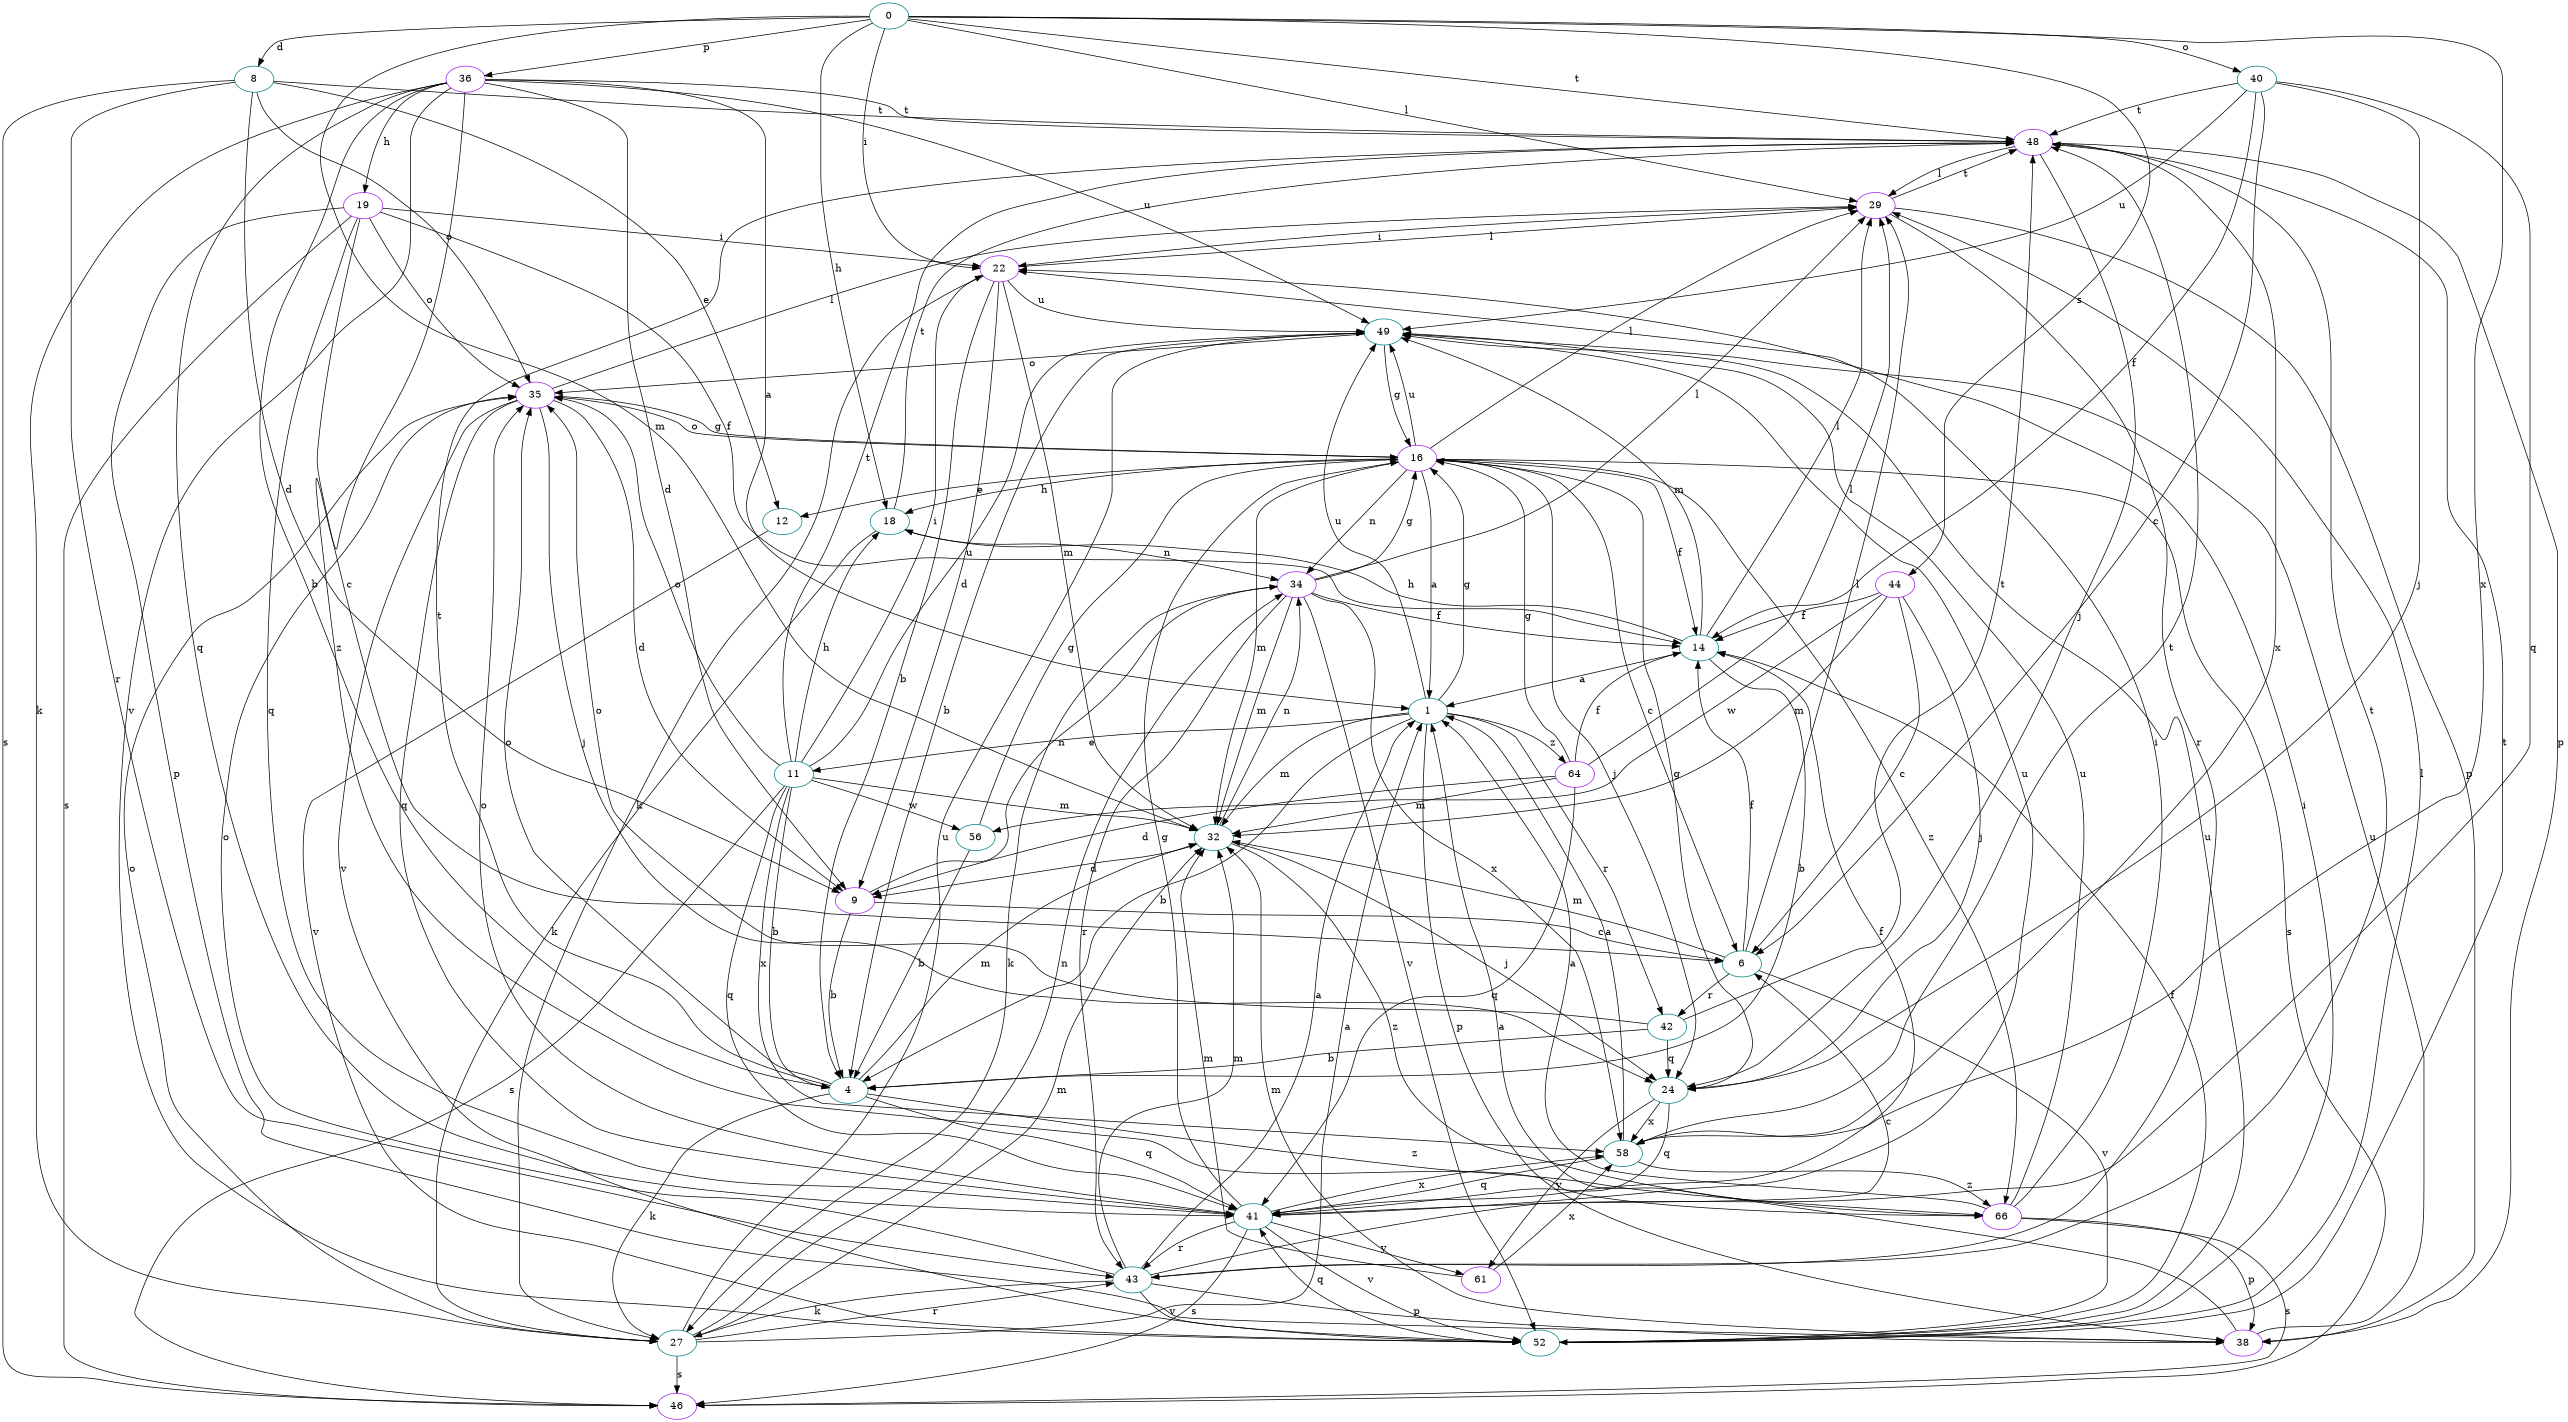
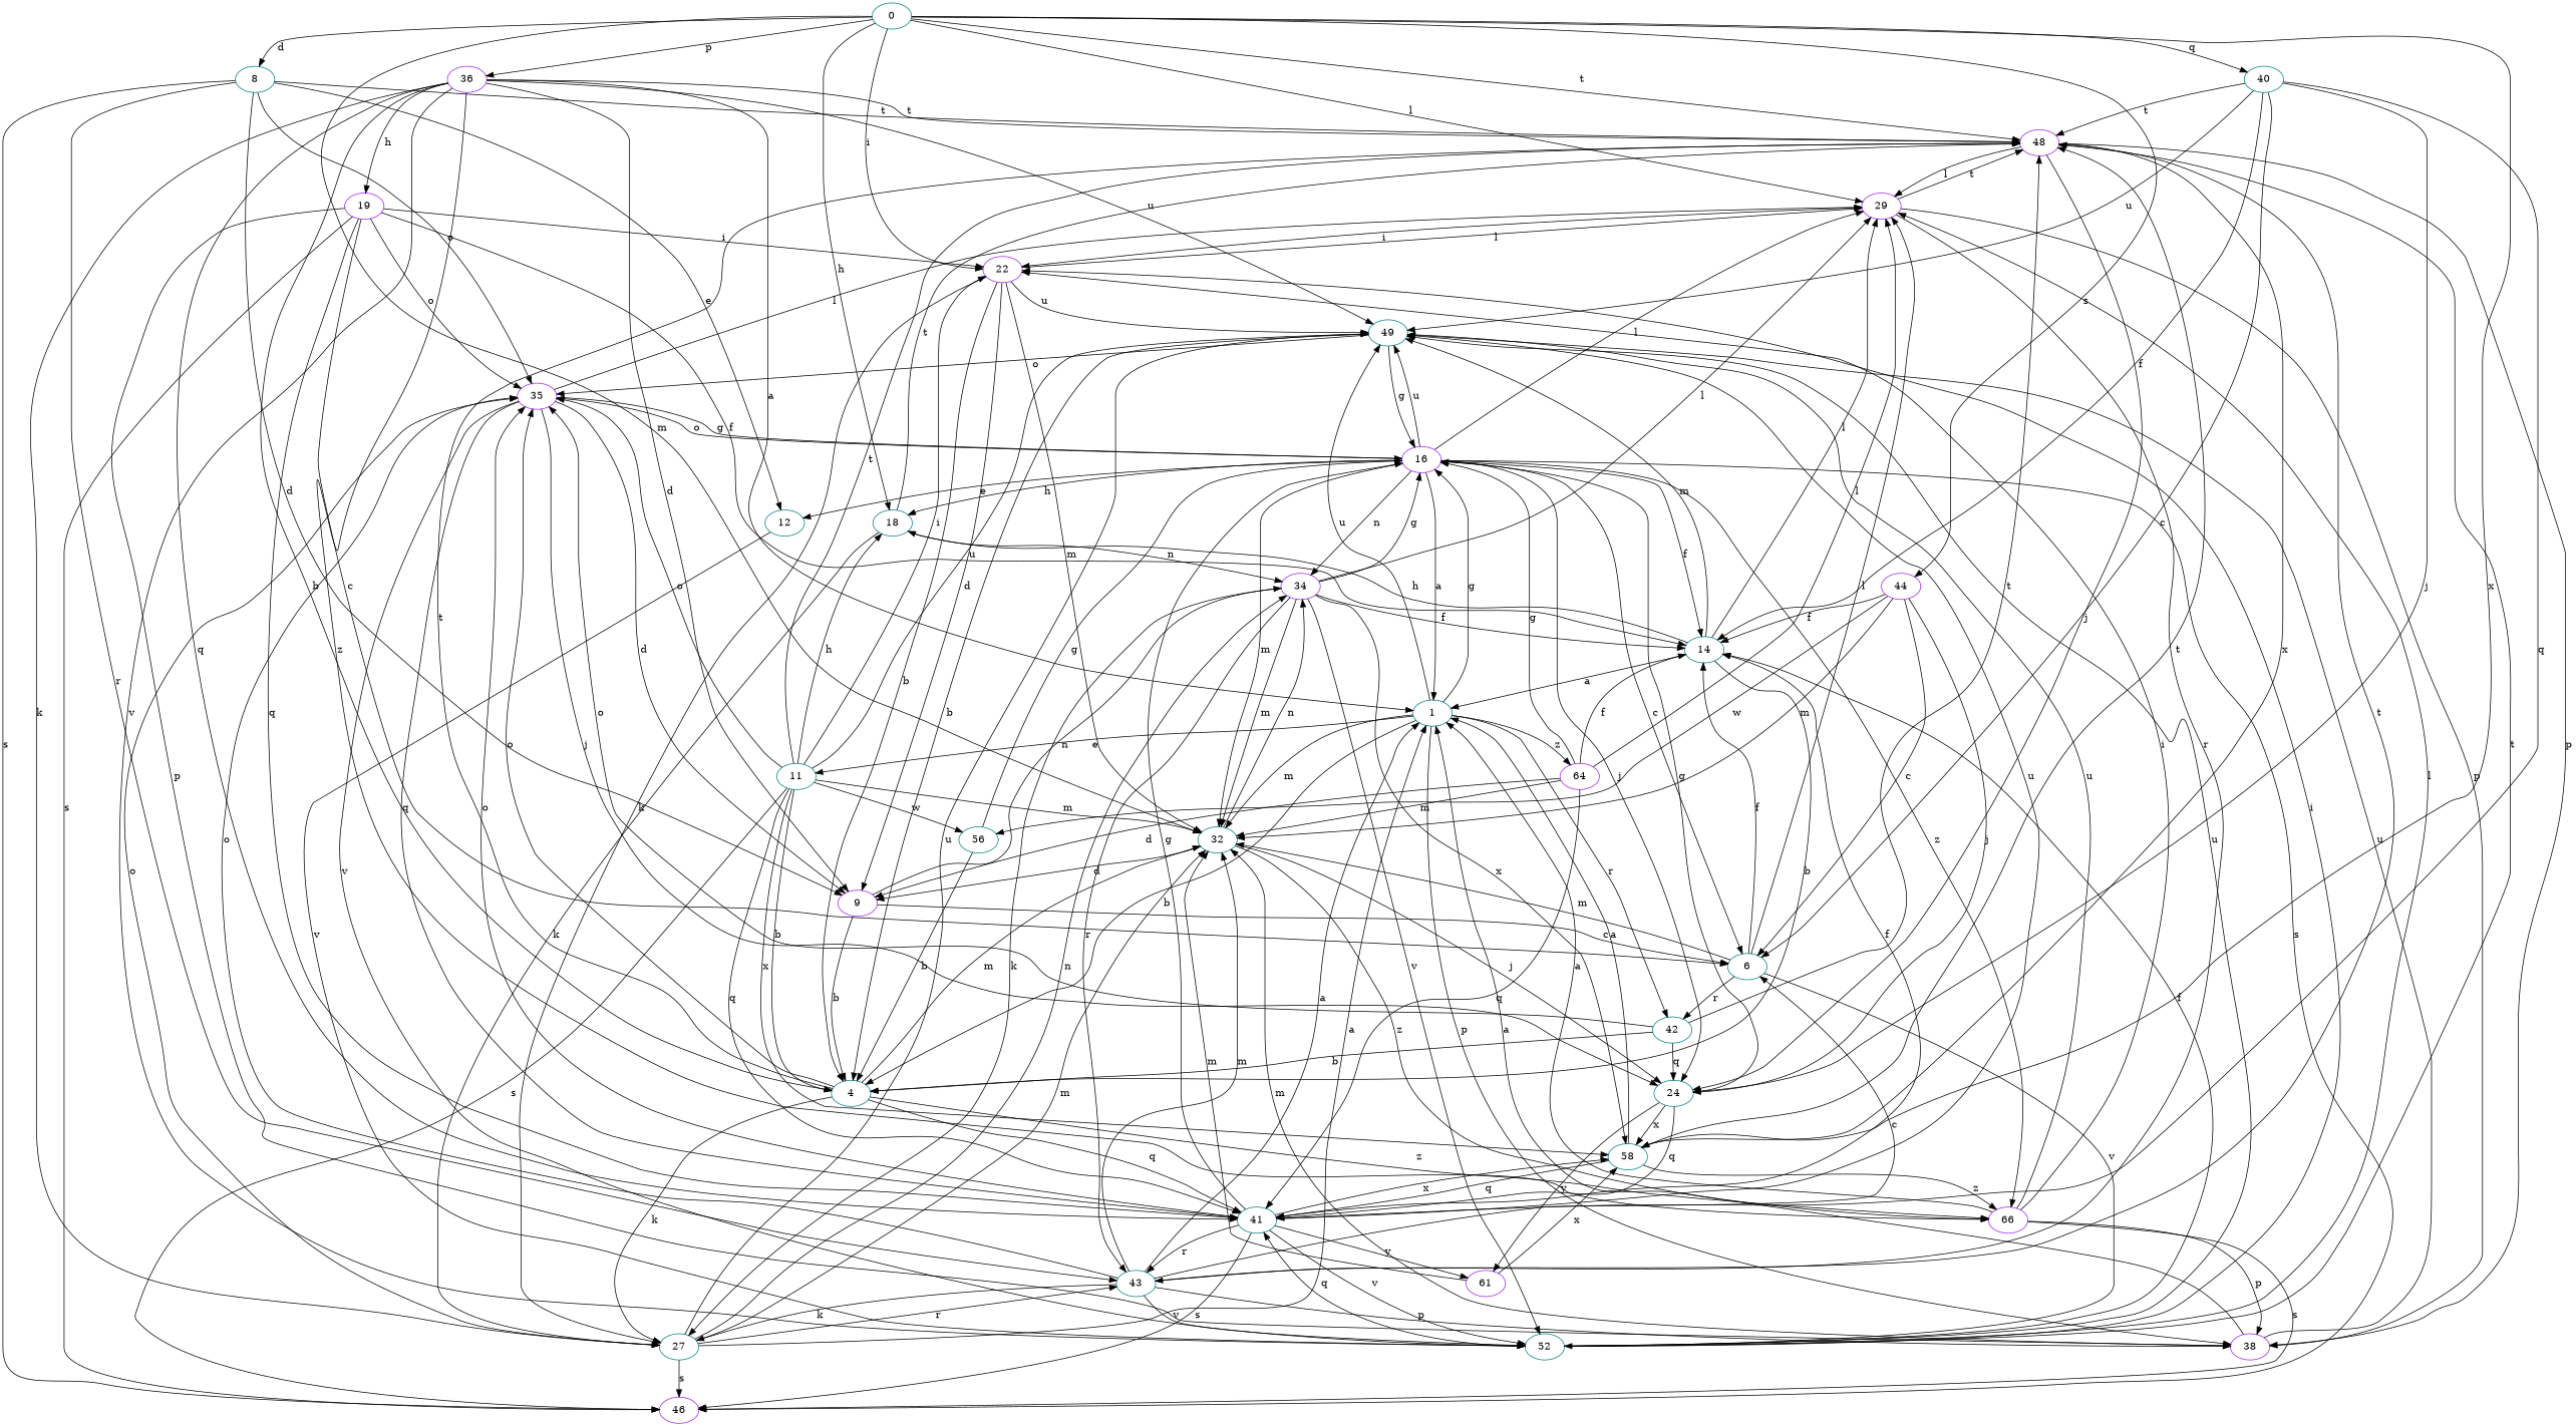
  strict digraph {
    node [color=teal]
    0
    8
    18
    22 [color=purple]
    29 [color=purple]
    32
    36 [color=purple]
    40
    44 [color=purple]
    48 [color=purple]
    58
    35 [color=purple]
    9 [color=purple]
    12
    43
    46 [color=purple]
    27
    34 [color=purple]
    4
    49
    38 [color=purple]
    66 [color=purple]
    24
    1
    41
    52
    19 [color=purple]
    6
    14
    56
    11
    16 [color=purple]
    42
    64 [color=purple]
    61 [color=purple]
    0 -> 8 [label=d]
    0 -> 18 [label=h]
    0 -> 22 [label=i]
    0 -> 29 [label=l]
    0 -> 32 [label=m]
    0 -> 36 [label=p]
-   0 -> 40 [label=o]
+   0 -> 40 [label=q]
    0 -> 44 [label=s]
    0 -> 48 [label=t]
    0 -> 58 [label=x]
    8 -> 48 [label=t]
    8 -> 35 [label=o]
    8 -> 9 [label=d]
    8 -> 12 [label=e]
    8 -> 43 [label=r]
    8 -> 46 [label=s]
    18 -> 48 [label=t]
    18 -> 27 [label=k]
    18 -> 34 [label=n]
    22 -> 29 [label=l]
    22 -> 32 [label=m]
    22 -> 9 [label=d]
    22 -> 27 [label=k]
    22 -> 4 [label=b]
    22 -> 49 [label=u]
    29 -> 22 [label=i]
    29 -> 48 [label=t]
    29 -> 43 [label=r]
    29 -> 38 [label=p]
    32 -> 9 [label=d]
    32 -> 34 [label=n]
    32 -> 66 [label=z]
    32 -> 24 [label=j]
    36 -> 48 [label=t]
    36 -> 9 [label=d]
    36 -> 27 [label=k]
    36 -> 4 [label=b]
    36 -> 49 [label=u]
    36 -> 66 [label=z]
    36 -> 1 [label=a]
    36 -> 41 [label=q]
    36 -> 52 [label=v]
    36 -> 19 [label=h]
    40 -> 48 [label=t]
    40 -> 49 [label=u]
    40 -> 24 [label=j]
    40 -> 41 [label=q]
    40 -> 6 [label=c]
    40 -> 14 [label=f]
    44 -> 32 [label=m]
    44 -> 24 [label=j]
    44 -> 6 [label=c]
    44 -> 14 [label=f]
    44 -> 56 [label=w]
    48 -> 29 [label=l]
    48 -> 58 [label=x]
    48 -> 38 [label=p]
    48 -> 24 [label=j]
    58 -> 48 [label=t]
    58 -> 66 [label=z]
    58 -> 1 [label=a]
    58 -> 41 [label=q]
    35 -> 29 [label=l]
    35 -> 9 [label=d]
    35 -> 24 [label=j]
    35 -> 41 [label=q]
    35 -> 52 [label=v]
    35 -> 16 [label=g]
    9 -> 34 [label=n]
    9 -> 4 [label=b]
    9 -> 6 [label=c]
    12 -> 52 [label=v]
    43 -> 32 [label=m]
    43 -> 48 [label=t]
    43 -> 35 [label=o]
    43 -> 27 [label=k]
    43 -> 38 [label=p]
    43 -> 1 [label=a]
    43 -> 52 [label=v]
    43 -> 6 [label=c]
    27 -> 32 [label=m]
    27 -> 35 [label=o]
    27 -> 43 [label=r]
    27 -> 46 [label=s]
    27 -> 34 [label=n]
    27 -> 49 [label=u]
    27 -> 1 [label=a]
    34 -> 29 [label=l]
    34 -> 32 [label=m]
    34 -> 58 [label=x]
    34 -> 43 [label=r]
    34 -> 27 [label=k]
    34 -> 52 [label=v]
    34 -> 14 [label=f]
    34 -> 16 [label=g]
    4 -> 32 [label=m]
    4 -> 48 [label=t]
    4 -> 35 [label=o]
    4 -> 27 [label=k]
    4 -> 66 [label=z]
    4 -> 41 [label=q]
    49 -> 35 [label=o]
    49 -> 4 [label=b]
    49 -> 16 [label=g]
    38 -> 32 [label=m]
    38 -> 49 [label=u]
    38 -> 1 [label=a]
    66 -> 22 [label=i]
    66 -> 46 [label=s]
    66 -> 49 [label=u]
    66 -> 38 [label=p]
    66 -> 1 [label=a]
    24 -> 58 [label=x]
    24 -> 41 [label=q]
    24 -> 16 [label=g]
    24 -> 61 [label=y]
    1 -> 32 [label=m]
    1 -> 4 [label=b]
    1 -> 49 [label=u]
    1 -> 38 [label=p]
    1 -> 11 [label=e]
    1 -> 16 [label=g]
    1 -> 42 [label=r]
    1 -> 64 [label=z]
    41 -> 58 [label=x]
    41 -> 35 [label=o]
    41 -> 43 [label=r]
    41 -> 46 [label=s]
    41 -> 49 [label=u]
    41 -> 52 [label=v]
    41 -> 14 [label=f]
    41 -> 16 [label=g]
    41 -> 61 [label=y]
    52 -> 22 [label=i]
    52 -> 29 [label=l]
    52 -> 48 [label=t]
    52 -> 49 [label=u]
    52 -> 41 [label=q]
    52 -> 14 [label=f]
    19 -> 22 [label=i]
    19 -> 35 [label=o]
    19 -> 46 [label=s]
    19 -> 38 [label=p]
    19 -> 41 [label=q]
    19 -> 6 [label=c]
    19 -> 14 [label=f]
    6 -> 29 [label=l]
    6 -> 32 [label=m]
    6 -> 52 [label=v]
    6 -> 14 [label=f]
    6 -> 42 [label=r]
    14 -> 18 [label=h]
    14 -> 29 [label=l]
    14 -> 4 [label=b]
    14 -> 49 [label=m]
    14 -> 1 [label=a]
    56 -> 4 [label=b]
    56 -> 16 [label=g]
    11 -> 18 [label=h]
    11 -> 22 [label=i]
    11 -> 32 [label=m]
    11 -> 48 [label=t]
    11 -> 58 [label=x]
    11 -> 35 [label=o]
    11 -> 46 [label=s]
    11 -> 4 [label=b]
    11 -> 49 [label=u]
    11 -> 41 [label=q]
    11 -> 56 [label=w]
    16 -> 18 [label=h]
    16 -> 29 [label=l]
    16 -> 32 [label=m]
    16 -> 35 [label=o]
    16 -> 12 [label=e]
    16 -> 46 [label=s]
    16 -> 34 [label=n]
    16 -> 49 [label=u]
    16 -> 66 [label=z]
    16 -> 24 [label=j]
    16 -> 1 [label=a]
    16 -> 6 [label=c]
    16 -> 14 [label=f]
    42 -> 48 [label=t]
    42 -> 35 [label=o]
    42 -> 4 [label=b]
    42 -> 24 [label=q]
    64 -> 29 [label=l]
    64 -> 32 [label=m]
    64 -> 9 [label=d]
    64 -> 41 [label=q]
    64 -> 14 [label=f]
    64 -> 16 [label=g]
    61 -> 32 [label=m]
    61 -> 58 [label=x]
  }
